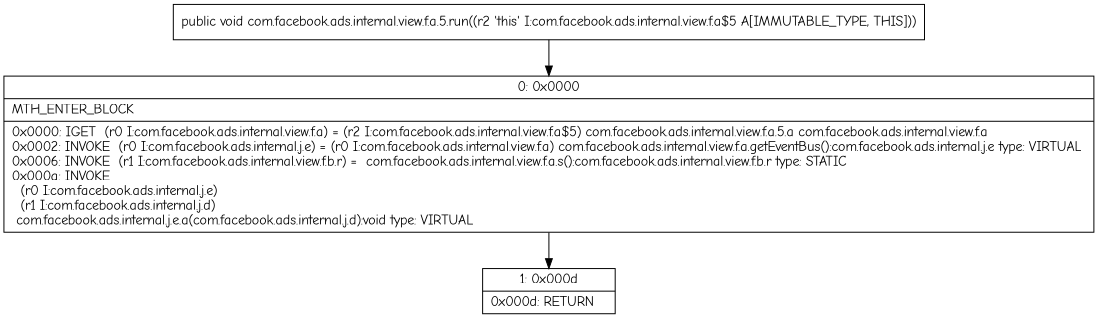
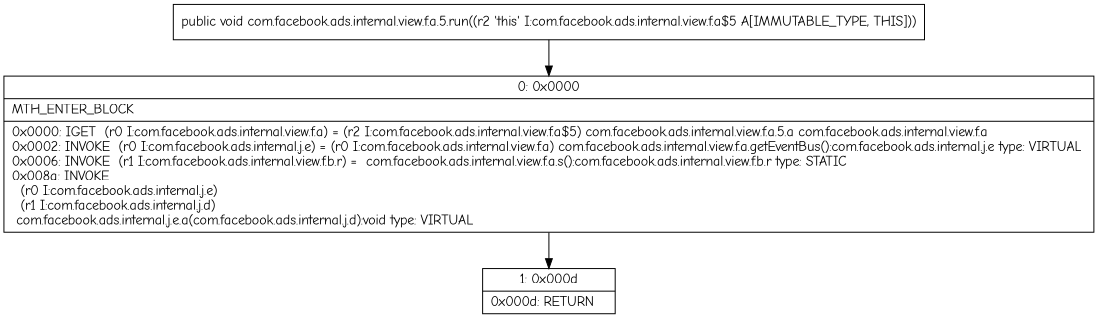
  digraph {
    fontname="Comic Neue"
    node [shape=record fontname="Comic Neue"]
    edge [fontname="Comic Neue"]
-   n1 [label="{0\:\ 0x0000|MTH_ENTER_BLOCK\l|0x0000: IGET  (r0 I:com.facebook.ads.internal.view.f.a) = (r2 I:com.facebook.ads.internal.view.f.a$5) com.facebook.ads.internal.view.f.a.5.a com.facebook.ads.internal.view.f.a \l0x0002: INVOKE  (r0 I:com.facebook.ads.internal.j.e) = (r0 I:com.facebook.ads.internal.view.f.a) com.facebook.ads.internal.view.f.a.getEventBus():com.facebook.ads.internal.j.e type: VIRTUAL \l0x0006: INVOKE  (r1 I:com.facebook.ads.internal.view.f.b.r) =  com.facebook.ads.internal.view.f.a.s():com.facebook.ads.internal.view.f.b.r type: STATIC \l0x000a: INVOKE  \l  (r0 I:com.facebook.ads.internal.j.e)\l  (r1 I:com.facebook.ads.internal.j.d)\l com.facebook.ads.internal.j.e.a(com.facebook.ads.internal.j.d):void type: VIRTUAL \l}"]
+   n1 [label="{0\:\ 0x0000|MTH_ENTER_BLOCK\l|0x0000: IGET  (r0 I:com.facebook.ads.internal.view.f.a) = (r2 I:com.facebook.ads.internal.view.f.a$5) com.facebook.ads.internal.view.f.a.5.a com.facebook.ads.internal.view.f.a \l0x0002: INVOKE  (r0 I:com.facebook.ads.internal.j.e) = (r0 I:com.facebook.ads.internal.view.f.a) com.facebook.ads.internal.view.f.a.getEventBus():com.facebook.ads.internal.j.e type: VIRTUAL \l0x0006: INVOKE  (r1 I:com.facebook.ads.internal.view.f.b.r) =  com.facebook.ads.internal.view.f.a.s():com.facebook.ads.internal.view.f.b.r type: STATIC \l0x008a: INVOKE  \l  (r0 I:com.facebook.ads.internal.j.e)\l  (r1 I:com.facebook.ads.internal.j.d)\l com.facebook.ads.internal.j.e.a(com.facebook.ads.internal.j.d):void type: VIRTUAL \l}"]
    n2 [label="{1\:\ 0x000d|0x000d: RETURN   \l}"]
    n3 [label="{public void com.facebook.ads.internal.view.f.a.5.run((r2 'this' I:com.facebook.ads.internal.view.f.a$5 A[IMMUTABLE_TYPE, THIS])) }"]
    n1 -> n2
    n3 -> n1
  }
